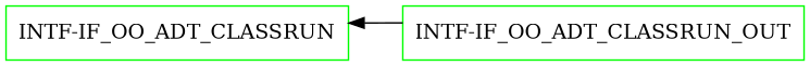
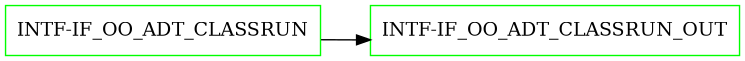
  digraph {
    rankdir=LR
    node [color=green shape=box]
    "INTF-IF_OO_ADT_CLASSRUN"
    "INTF-IF_OO_ADT_CLASSRUN_OUT"
-   "INTF-IF_OO_ADT_CLASSRUN_OUT" -> "INTF-IF_OO_ADT_CLASSRUN"
+   "INTF-IF_OO_ADT_CLASSRUN" -> "INTF-IF_OO_ADT_CLASSRUN_OUT"
  }
